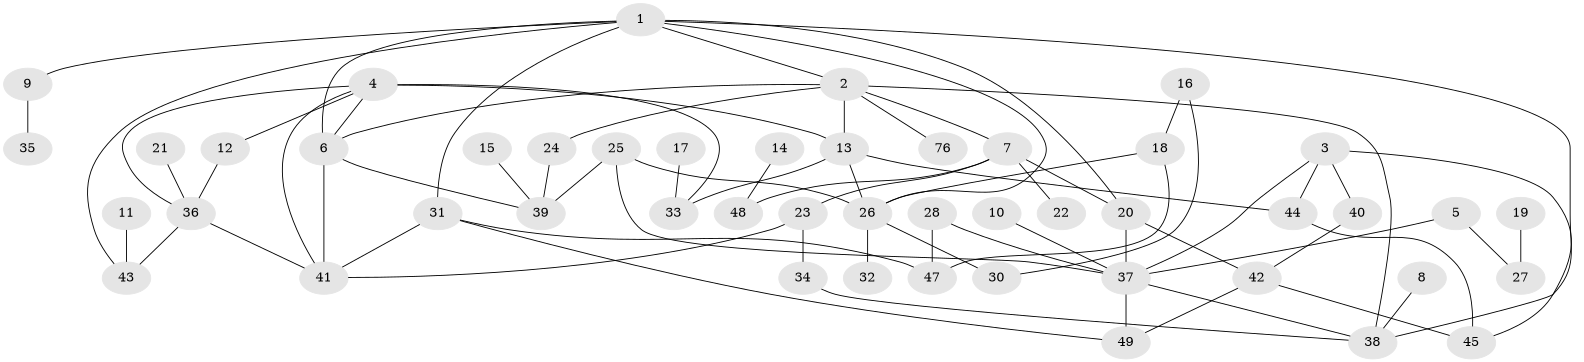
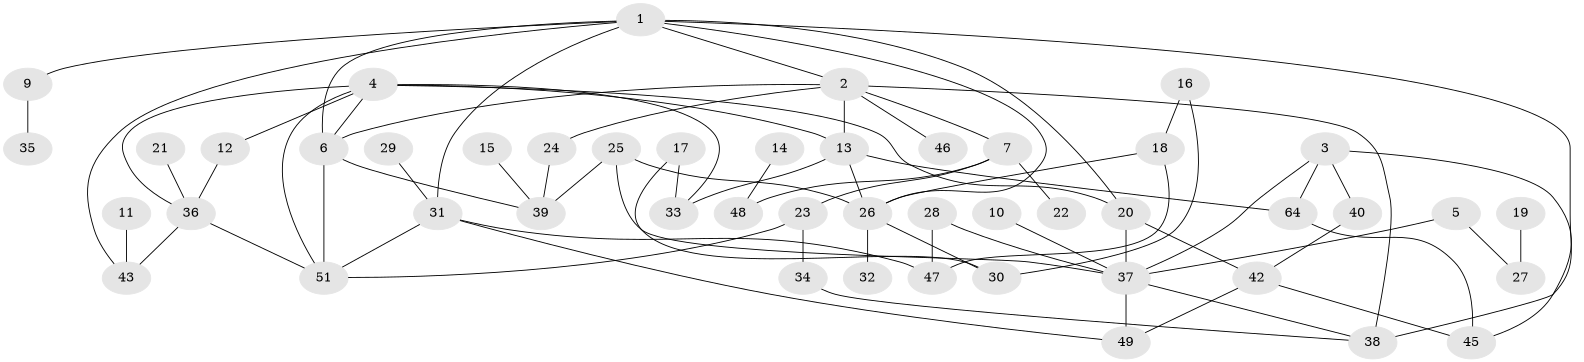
  graph {
    node [color=gray90 style=filled]
    edge [weight=1.0]
    1
    2
    6
    9
    20
    26
    31
    38
    43
    7
    13
    24
-   46 [label=76]
+   46
    3
    37
    40
-   44
+   44 [label=64]
    45
-   41
+   41 [label=51]
    39
    35
    42
    30
    32
    47
    49
    22
    23
    48
    33
    4
    12
    36
    5
    27
    34
-   8
    10
    11
    14
    15
    16
    18
    17
    19
    21
    25
    28
+   29
    1 -- 2
    1 -- 6
    1 -- 9
    1 -- 20
    1 -- 26
    1 -- 31
    1 -- 38
    1 -- 43
    2 -- 6
    2 -- 38
    2 -- 7
    2 -- 13
    2 -- 24
    2 -- 46
    6 -- 41
    6 -- 39
    9 -- 35
    20 -- 37
    20 -- 42
    26 -- 30
    26 -- 32
    31 -- 41
    31 -- 47
    31 -- 49
    7 -- 22
    7 -- 23
    7 -- 48
    13 -- 26
    13 -- 44
    13 -- 33 [weight=2.0]
    24 -- 39
    3 -- 37
    3 -- 40
    3 -- 44
    3 -- 45
    37 -- 38
    37 -- 49
    40 -- 42
    44 -- 45
    42 -- 45
    42 -- 49
    23 -- 41
    23 -- 34 [weight=2.0]
    4 -- 6
-   7 -- 20
+   4 -- 20
    4 -- 13
    4 -- 41
    4 -- 33
    4 -- 12
    4 -- 36
    12 -- 36
    36 -- 43
    36 -- 41
    5 -- 37
    5 -- 27
    34 -- 38
-   8 -- 38
    10 -- 37
    11 -- 43
    14 -- 48
    15 -- 39
    16 -- 30
    16 -- 18
    18 -- 26
    18 -- 47
+   17 -- 30
    17 -- 33 [weight=2.0]
    19 -- 27
    21 -- 36
    25 -- 26
    25 -- 37
    25 -- 39 [weight=2.0]
    28 -- 37
    28 -- 47
+   29 -- 31
  }
